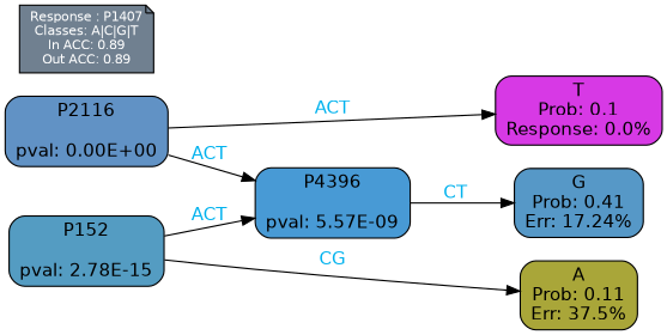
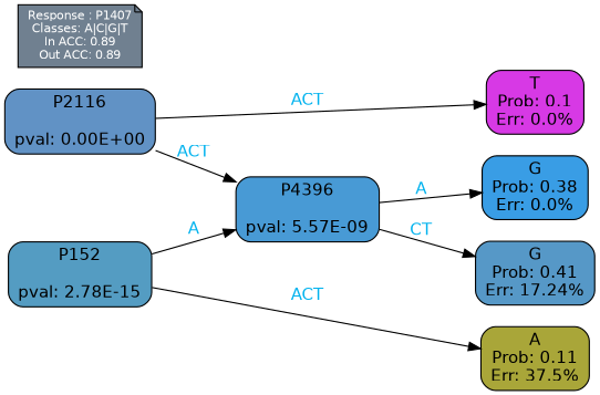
  digraph {
    rankdir=LR
    ranksep=equally
    splines=polylines
    node [color=black fontname=helvetica shape=box style="filled, rounded"]
    edge [fontcolor=deepskyblue2 fontname=helvetica]
+   n1 [fillcolor="#399de5" label="G\nProb: 0.38\nErr: 0.0%"]
    n2 [fillcolor="#5698c7" label="G\nProb: 0.41\nErr: 17.24%"]
    n3 [fillcolor="#a9a639" label="A\nProb: 0.11\nErr: 37.5%"]
-   n4 [fillcolor="#d739e5" label="T\nProb: 0.1\nResponse: 0.0%"]
+   n4 [fillcolor="#d739e5" label="T\nProb: 0.1\nErr: 0.0%"]
    n5 [align=left fillcolor=slategray fontcolor=white fontsize=10 label="Response : P1407\nClasses: A|C|G|T\nIn ACC: 0.89\nOut ACC: 0.89\n" shape=note style=filled]
    n6 [fillcolor="#6192c5" label="P2116\n\npval: 0.00E+00"]
    n7 [fillcolor="#489ad5" label="P4396\n\npval: 5.57E-09"]
    n8 [fillcolor="#549cc2" label="P152\n\npval: 2.78E-15"]
    subgraph sub_1 {
      rank=same
+     n1
      n2
      n3
      n4
    }
    subgraph sub_2 {
      rank=same
      n5
      n6
    }
    n6 -> n4 [label=ACT]
    n6 -> n7 [label=ACT]
+   n7 -> n1 [label=A]
    n7 -> n2 [label=CT]
-   n8 -> n3 [label=CG]
-   n8 -> n7 [label=ACT]
+   n8 -> n3 [label=ACT]
+   n8 -> n7 [label=A]
  }
